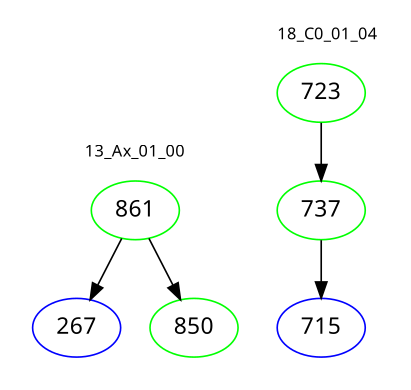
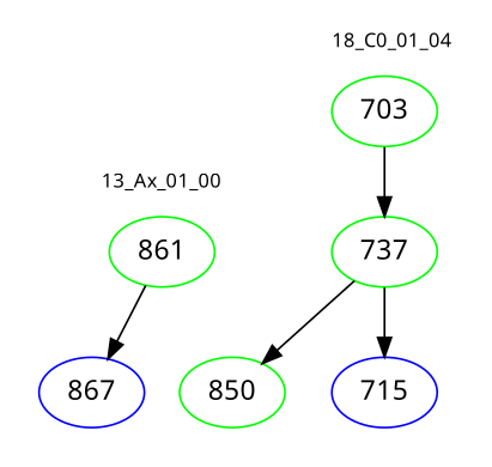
  digraph {
    fontname="Noto Sans"
    node [color=green fontname="Noto Sans"]
    edge [color=black fontname="Noto Sans"]
    n1 [label=861]
    n2 [label=850]
-   n3 [color=blue label=267]
-   n4 [label=723]
+   n3 [color=blue label=867]
+   n4 [label=703]
    n5 [color=blue label=715]
    n6 [label=737]
    subgraph cluster_1 {
      color=white
      fontsize=10
      label="13_Ax_01_00"
      n1
      n2
      n3
    }
    subgraph cluster_2 {
      color=white
      fontsize=10
      label="18_C0_01_04"
      n4
      n5
      n6
    }
-   n1 -> n2
+   n6 -> n2
    n1 -> n3
    n4 -> n6
    n6 -> n5
  }
